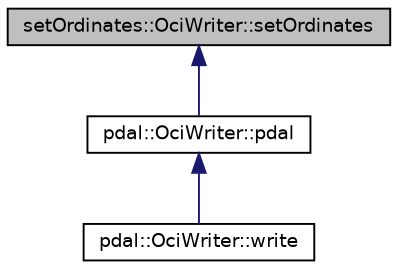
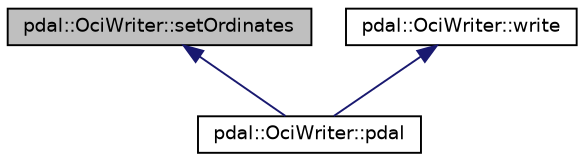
  digraph {
    rankdir=TB
    node [color=black fillcolor=white fontname=Helvetica fontsize=10 shape=record style=filled]
    edge [color=midnightblue dir=back fontname=Helvetica fontsize=10 labelfontname=Helvetica labelfontsize=10 style=solid]
-   n1 [fillcolor=grey75 fontcolor=black height=0.2 label="setOrdinates::OciWriter::setOrdinates" width=0.4]
+   n1 [fillcolor=grey75 fontcolor=black height=0.2 label="pdal::OciWriter::setOrdinates" width=0.4]
    n2 [height=0.2 label="pdal::OciWriter::pdal" width=0.4]
    n3 [height=0.2 label="pdal::OciWriter::write" width=0.4]
    n1 -> n2
-   n2 -> n3
+   n3 -> n2
  }
